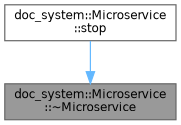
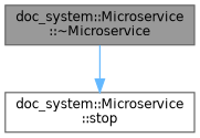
  digraph {
    rankdir=TB
    node [fontname=Helvetica fontsize=10 shape=box style=filled]
    n1 [color=gray40 fillcolor=grey60 fontcolor=black height=0.2 label="doc_system::Microservice\l::~Microservice" width=0.4]
    n2 [color=grey40 fillcolor=white height=0.2 label="doc_system::Microservice\l::stop" width=0.4]
-   n2 -> n1 [color=steelblue1 fontname=Helvetica fontsize=10 labelfontname=Helvetica labelfontsize=10 style=solid]
+   n1 -> n2 [color=steelblue1 fontname=Helvetica fontsize=10 labelfontname=Helvetica labelfontsize=10 style=solid]
  }
